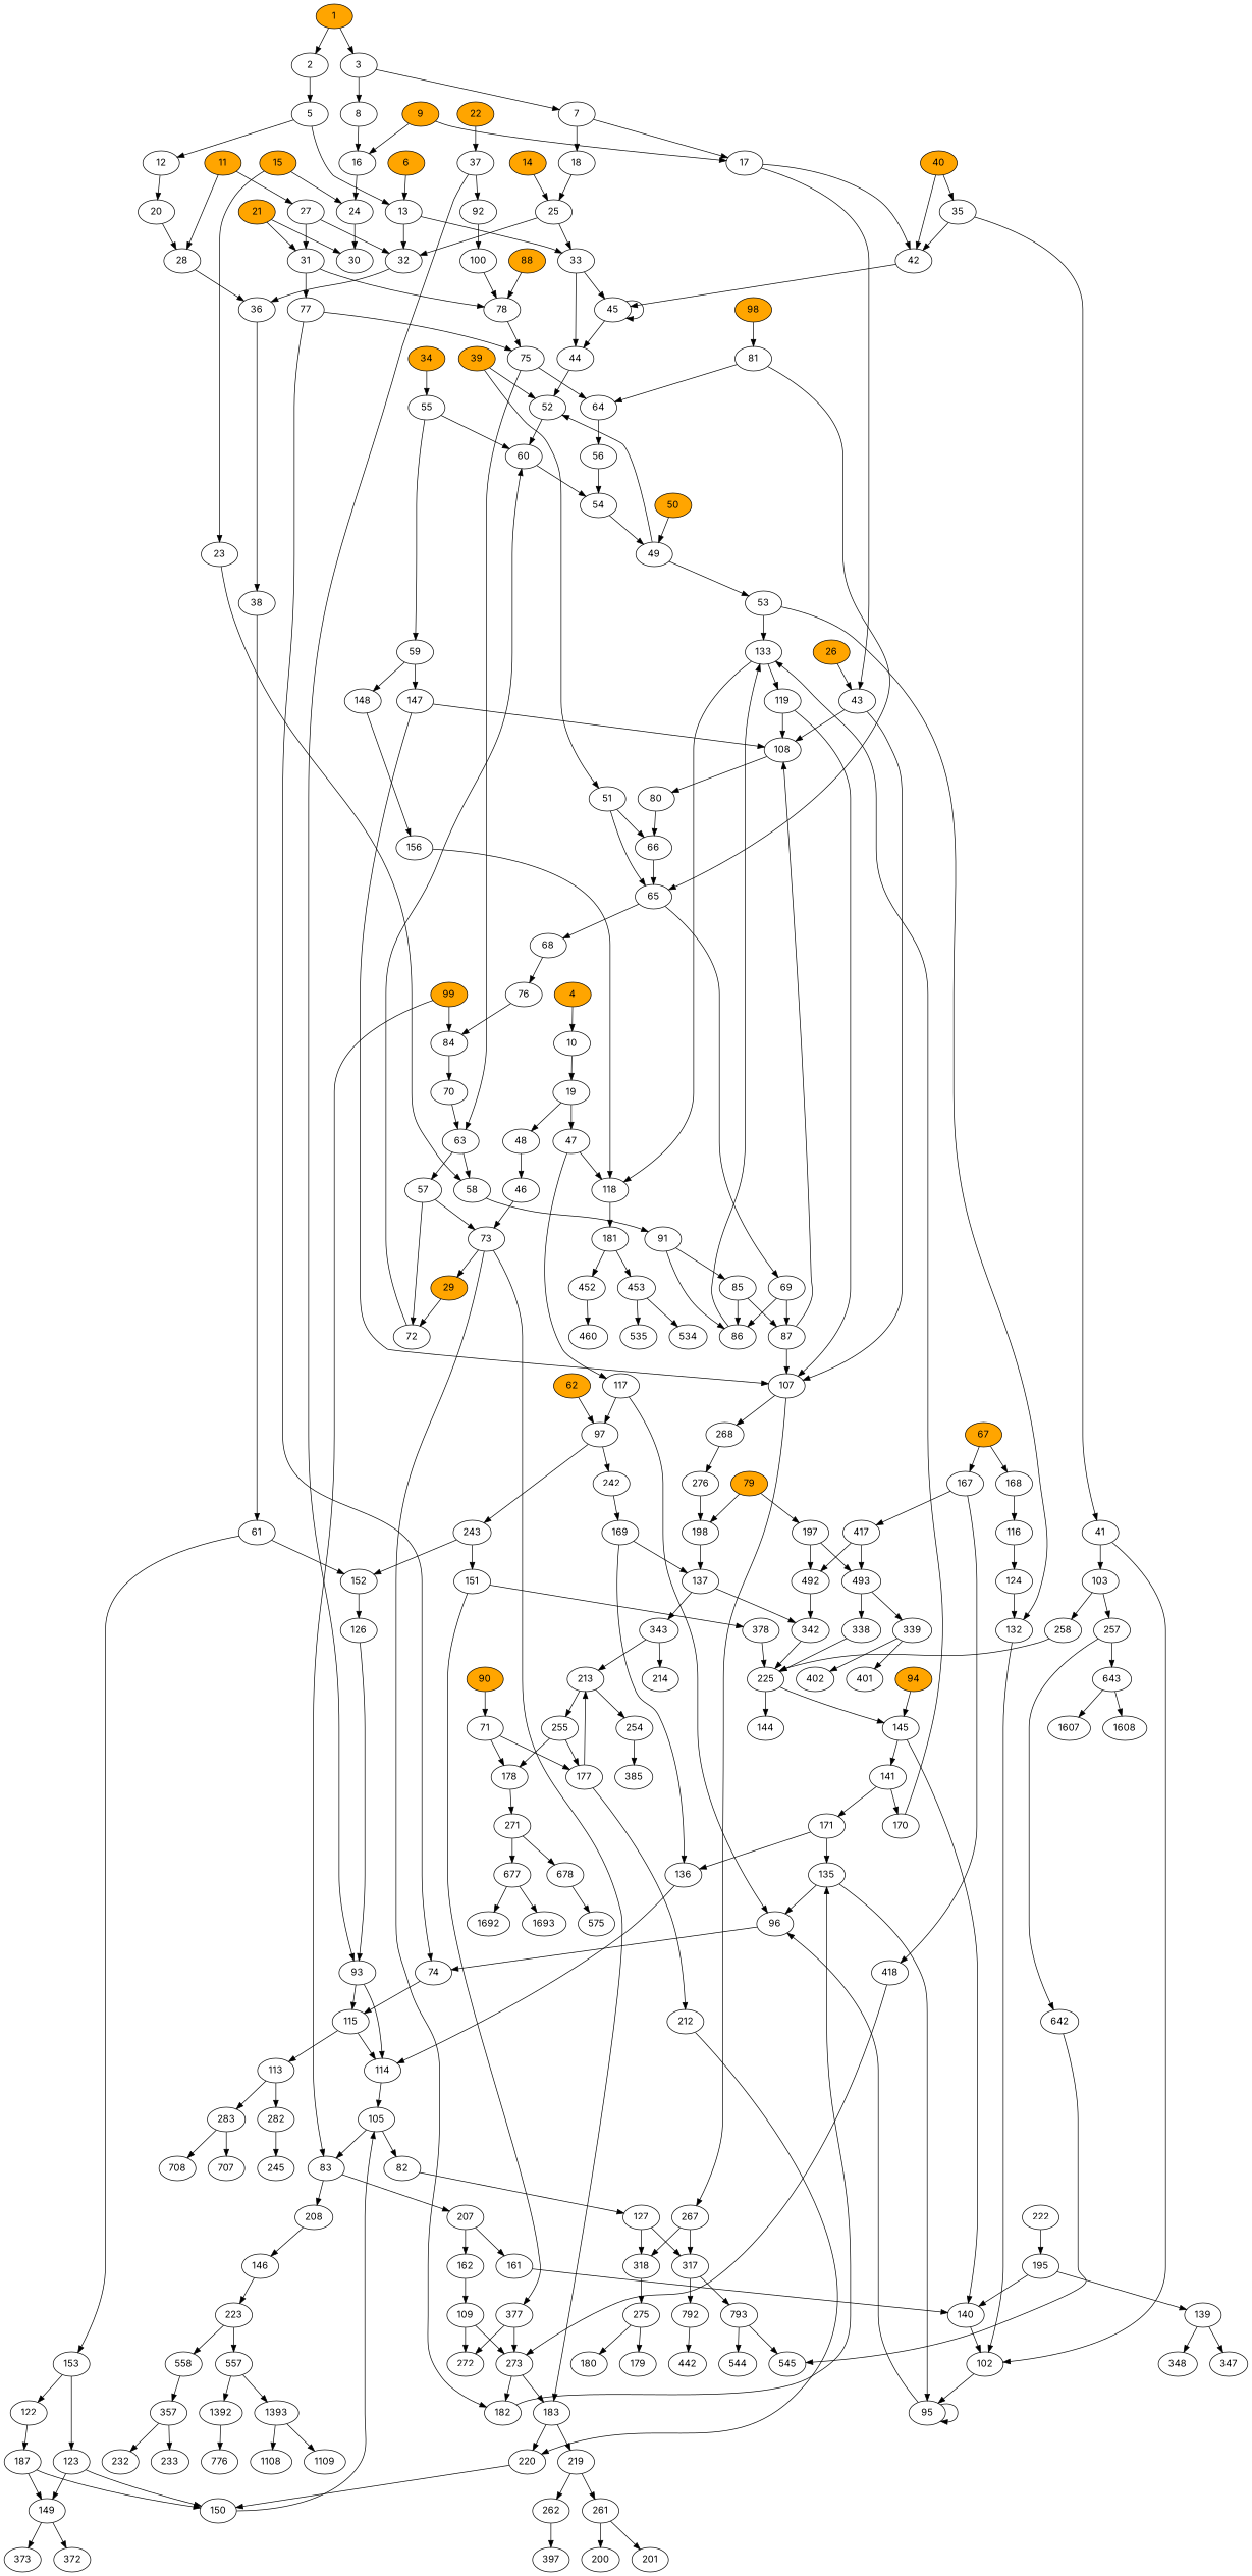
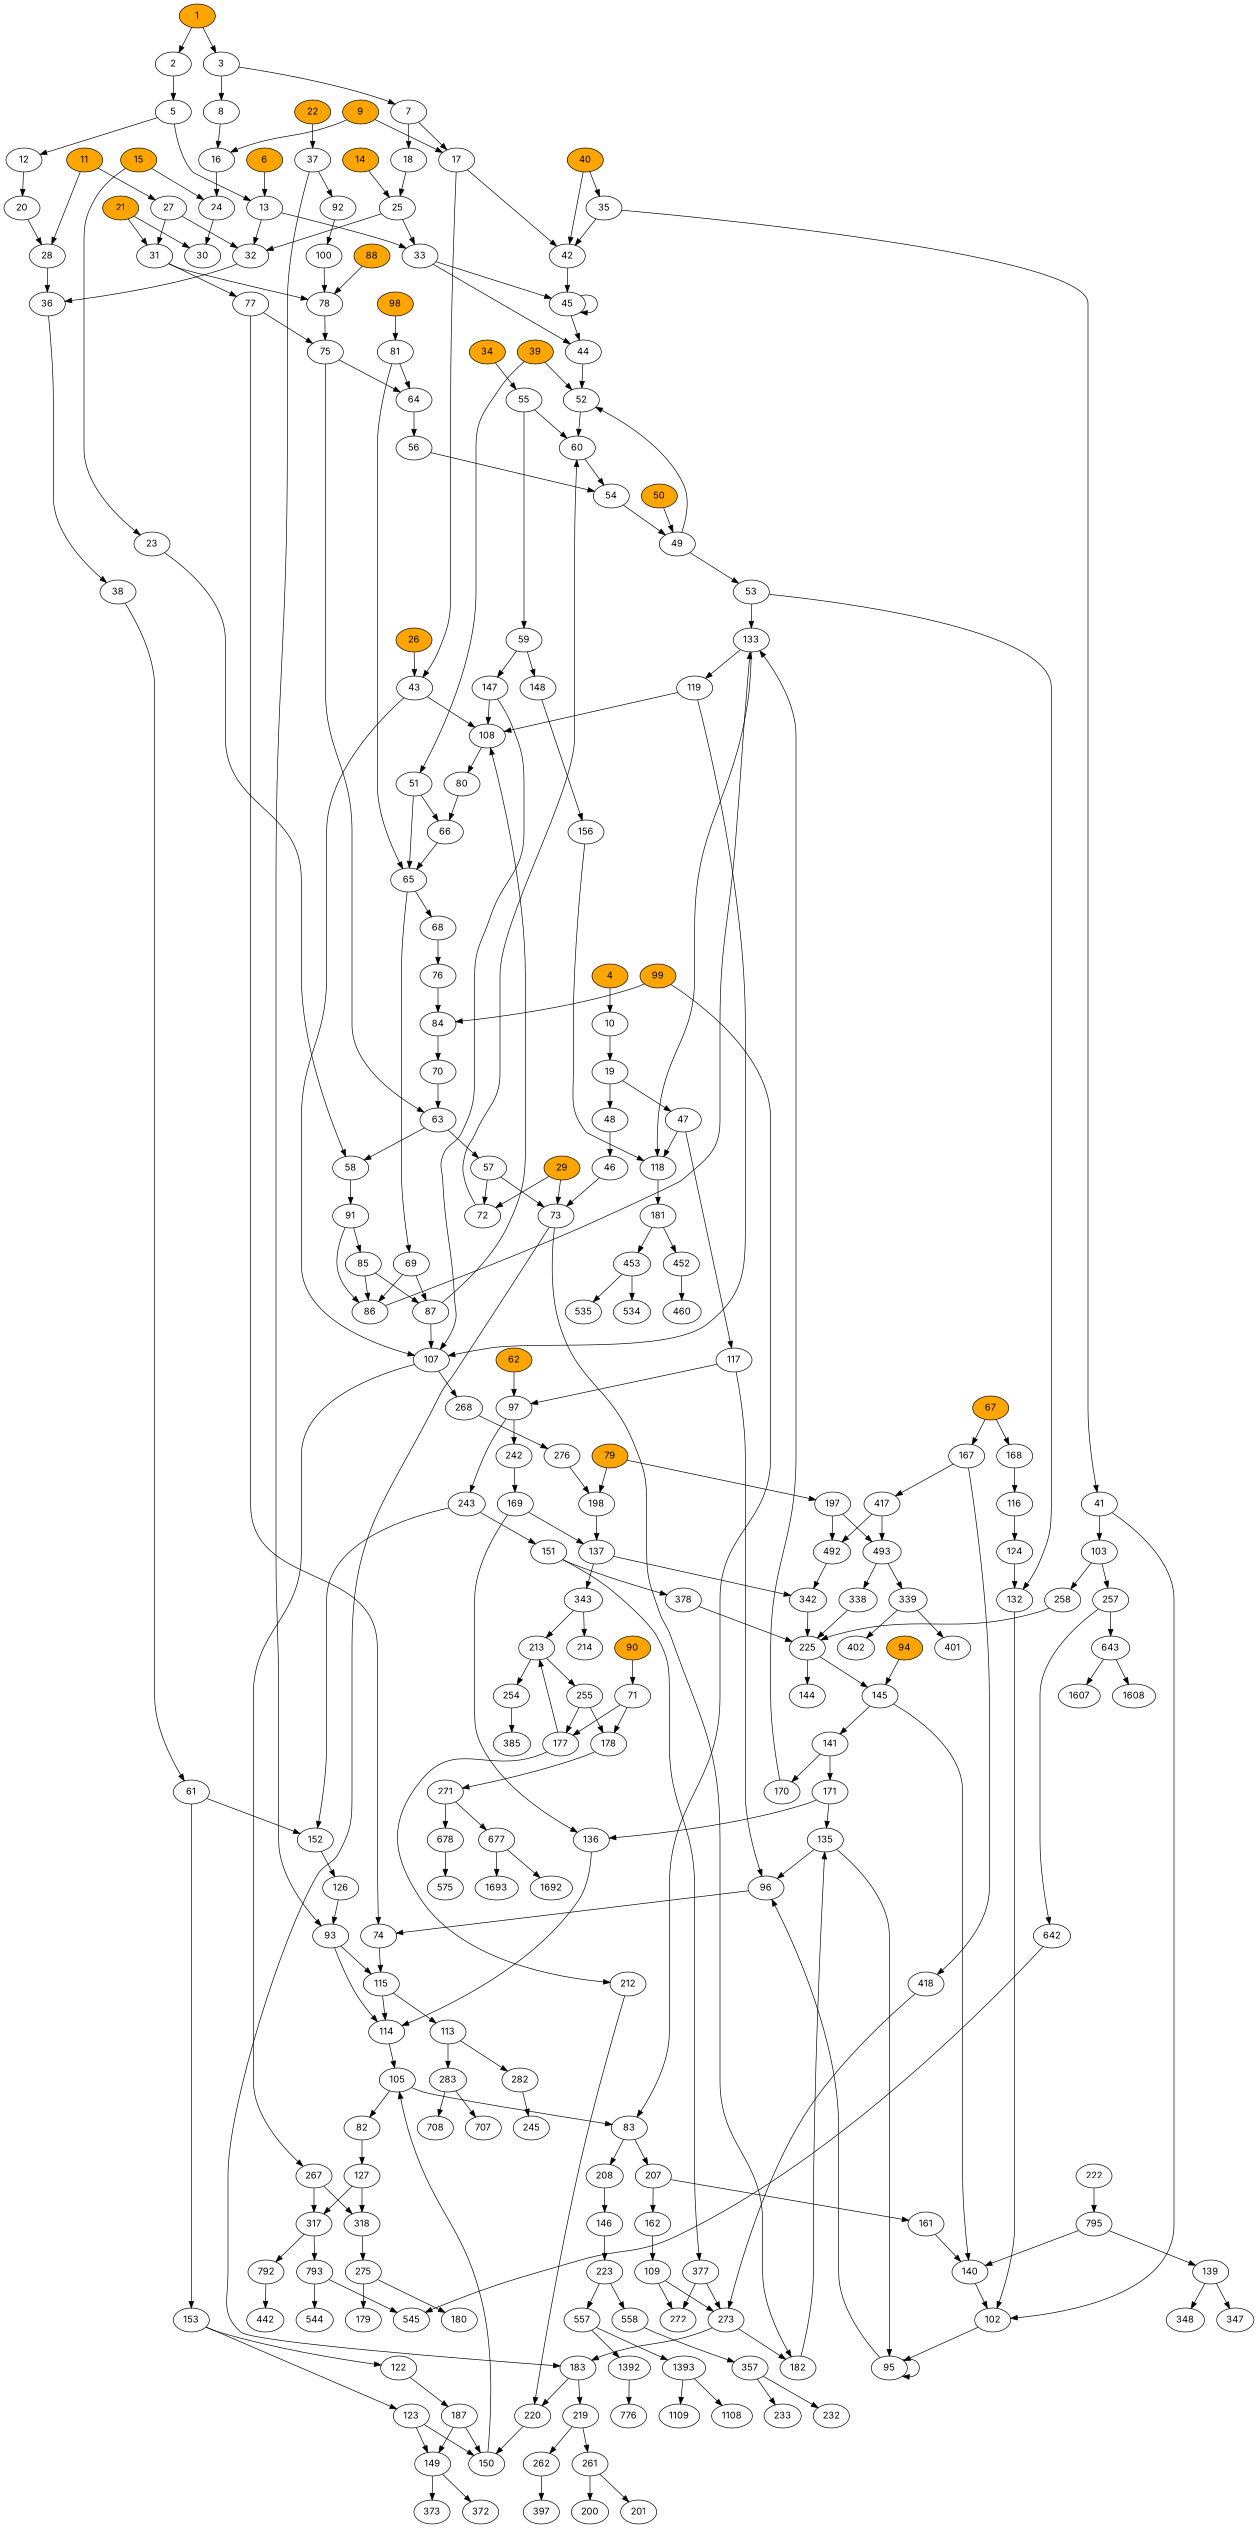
  digraph {
    fontname=Inter
    node [fontname=Inter]
    edge [fontname=Inter]
    1 [fillcolor=orange style=filled]
    3
    2
    8
    7
    5
    16
    18
    17
    13
    12
    33
    32
    20
    45
    44
    36
    28
    52
    38
    24
    25
    43
    42
    108
    107
    80
    268
    267
    30
    61
    60
    66
    276
    318
    317
    35
    41
    4 [fillcolor=orange style=filled]
    10
    19
    48
    47
    46
    118
    117
    73
    181
    97
    96
    453
    452
    243
    242
    74
    183
    182
    153
    152
    54
    6 [fillcolor=orange style=filled]
    198
    275
    793
    792
    65
    103
    102
    9 [fillcolor=orange style=filled]
    151
    169
    115
    535
    534
    460
    220
    219
    135
    11 [fillcolor=orange style=filled]
    27
    31
    78
    77
    75
    64
    63
    56
    58
    57
    114
    113
    123
    122
    126
    49
    14 [fillcolor=orange style=filled]
    15 [fillcolor=orange style=filled]
    23
    91
    72
    86
    85
    150
    262
    261
    95
    133
    87
    119
    258
    257
    180
    179
    545
    544
    442
    137
    69
    68
    378
    377
    136
    21 [fillcolor=orange style=filled]
    225
    643
    642
    105
    283
    282
    22 [fillcolor=orange style=filled]
    37
    93
    92
    100
    83
    82
    208
    207
    127
    708
    707
    245
    53
    397
    201
    200
    26 [fillcolor=orange style=filled]
    149
    187
    29 [fillcolor=orange style=filled]
    132
    145
    144
    1608
    1607
    34 [fillcolor=orange style=filled]
    55
    59
    148
    147
    156
    141
    140
    373
    372
    146
    162
    161
    39 [fillcolor=orange style=filled]
    51
    76
    84
    70
    40 [fillcolor=orange style=filled]
    171
    170
    342
    343
    273
    272
    50 [fillcolor=orange style=filled]
    62 [fillcolor=orange style=filled]
    213
    214
    67 [fillcolor=orange style=filled]
    168
    167
    116
    418
    417
    124
    493
    492
    339
    338
    402
    401
    71
    178
    177
    271
    212
    678
    677
    255
    254
    385
    575
    1693
    1692
    79 [fillcolor=orange style=filled]
    197
    81
    223
    109
    558
    557
    357
    1393
    1392
    233
    232
    1109
    1108
    776
    88 [fillcolor=orange style=filled]
    222
-   195
+   195 [label=795]
    139
    348
    347
    90 [fillcolor=orange style=filled]
    94 [fillcolor=orange style=filled]
    98 [fillcolor=orange style=filled]
    99 [fillcolor=orange style=filled]
    1 -> 3
    1 -> 2
    3 -> 8
    3 -> 7
    2 -> 5
    8 -> 16
    7 -> 18
    7 -> 17
    5 -> 13
    5 -> 12
    16 -> 24
    18 -> 25
    17 -> 43
    17 -> 42
    13 -> 33
    13 -> 32
    12 -> 20
    33 -> 45
    33 -> 44
    32 -> 36
    20 -> 28
    45 -> 45
    45 -> 44
    44 -> 52
    36 -> 38
    28 -> 36
    52 -> 60
    38 -> 61
    24 -> 30
    25 -> 33
    25 -> 32
    43 -> 108
    43 -> 107
    42 -> 45
    108 -> 80
    107 -> 268
    107 -> 267
    80 -> 66
    268 -> 276
    267 -> 318
    267 -> 317
    61 -> 153
    61 -> 152
    60 -> 54
    66 -> 65
    276 -> 198
    318 -> 275
    317 -> 793
    317 -> 792
    35 -> 42
    35 -> 41
    41 -> 103
    41 -> 102
    4 -> 10
    10 -> 19
    19 -> 48
    19 -> 47
    48 -> 46
    47 -> 118
    47 -> 117
    46 -> 73
    118 -> 181
    117 -> 97
    117 -> 96
    73 -> 183
    73 -> 182
    181 -> 453
    181 -> 452
    97 -> 243
    97 -> 242
    96 -> 74
    453 -> 535
    453 -> 534
    452 -> 460
    243 -> 152
    243 -> 151
    242 -> 169
    74 -> 115
    183 -> 220
    183 -> 219
    182 -> 135
    153 -> 123
    153 -> 122
    152 -> 126
    54 -> 49
    6 -> 13
    198 -> 137
    275 -> 180
    275 -> 179
    793 -> 545
    793 -> 544
    792 -> 442
    65 -> 69
    65 -> 68
    103 -> 258
    103 -> 257
    102 -> 95
    9 -> 16
    9 -> 17
    151 -> 378
    151 -> 377
    169 -> 137
    169 -> 136
    115 -> 114
    115 -> 113
    220 -> 150
    219 -> 262
    219 -> 261
    135 -> 96
    135 -> 95
    11 -> 28
    11 -> 27
    27 -> 32
    27 -> 31
    31 -> 78
    31 -> 77
    78 -> 75
    77 -> 74
    77 -> 75
    75 -> 64
    75 -> 63
    64 -> 56
    63 -> 58
    63 -> 57
    56 -> 54
    58 -> 91
    57 -> 73
    57 -> 72
    114 -> 105
    113 -> 283
    113 -> 282
    123 -> 150
    123 -> 149
    122 -> 187
    126 -> 93
    49 -> 52
    49 -> 53
    14 -> 25
    15 -> 24
    15 -> 23
    23 -> 58
    91 -> 86
    91 -> 85
    72 -> 60
    86 -> 133
    85 -> 86
    85 -> 87
    150 -> 105
    262 -> 397
    261 -> 201
    261 -> 200
    95 -> 96
    95 -> 95
    133 -> 118
    133 -> 119
    87 -> 108
    87 -> 107
    119 -> 108
    119 -> 107
    258 -> 225
    257 -> 643
    257 -> 642
    137 -> 342
    137 -> 343
    69 -> 86
    69 -> 87
    68 -> 76
    378 -> 225
    377 -> 273
    377 -> 272
    136 -> 114
    21 -> 30
    21 -> 31
    225 -> 145
    225 -> 144
    643 -> 1608
    643 -> 1607
    642 -> 545
    105 -> 83
    105 -> 82
    283 -> 708
    283 -> 707
    282 -> 245
    22 -> 37
    37 -> 93
    37 -> 92
    93 -> 115
    93 -> 114
    92 -> 100
    100 -> 78
    83 -> 208
    83 -> 207
    82 -> 127
    208 -> 146
    207 -> 162
    207 -> 161
    127 -> 318
    127 -> 317
    53 -> 133
    53 -> 132
    26 -> 43
    149 -> 373
    149 -> 372
    187 -> 150
    187 -> 149
-   73 -> 29
+   29 -> 73
    29 -> 72
    132 -> 102
    145 -> 141
    145 -> 140
    34 -> 55
    55 -> 60
    55 -> 59
    59 -> 148
    59 -> 147
    148 -> 156
    147 -> 108
    147 -> 107
    156 -> 118
    141 -> 171
    141 -> 170
    140 -> 102
    146 -> 223
    162 -> 109
    161 -> 140
    39 -> 52
    39 -> 51
    51 -> 66
    51 -> 65
    76 -> 84
    84 -> 70
    70 -> 63
    40 -> 42
    40 -> 35
    171 -> 135
    171 -> 136
    170 -> 133
    342 -> 225
    343 -> 213
    343 -> 214
    273 -> 183
    273 -> 182
    50 -> 49
    62 -> 97
    213 -> 255
    213 -> 254
    67 -> 168
    67 -> 167
    168 -> 116
    167 -> 418
    167 -> 417
    116 -> 124
    418 -> 273
    417 -> 493
    417 -> 492
    124 -> 132
    493 -> 339
    493 -> 338
    492 -> 342
    339 -> 402
    339 -> 401
    338 -> 225
    71 -> 178
    71 -> 177
    178 -> 271
    177 -> 213
    177 -> 212
    271 -> 678
    271 -> 677
    212 -> 220
    678 -> 575
    677 -> 1693
    677 -> 1692
    255 -> 178
    255 -> 177
    254 -> 385
    79 -> 198
    79 -> 197
    197 -> 493
    197 -> 492
    81 -> 65
    81 -> 64
    223 -> 558
    223 -> 557
    109 -> 273
    109 -> 272
    558 -> 357
    557 -> 1393
    557 -> 1392
    357 -> 233
    357 -> 232
    1393 -> 1109
    1393 -> 1108
    1392 -> 776
    88 -> 78
    222 -> 195
    195 -> 140
    195 -> 139
    139 -> 348
    139 -> 347
    90 -> 71
    94 -> 145
    98 -> 81
    99 -> 83
    99 -> 84
  }
